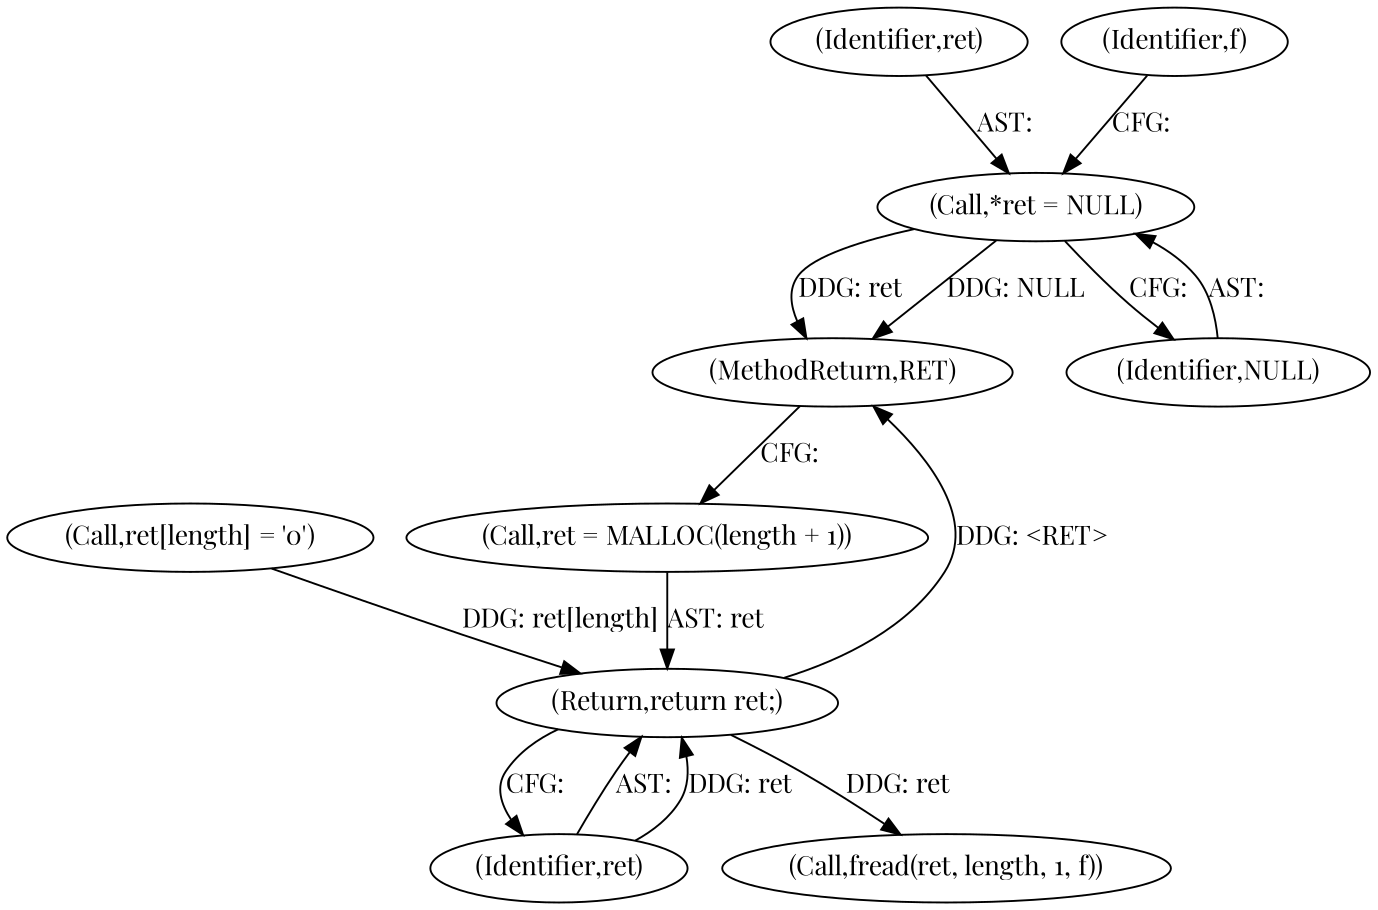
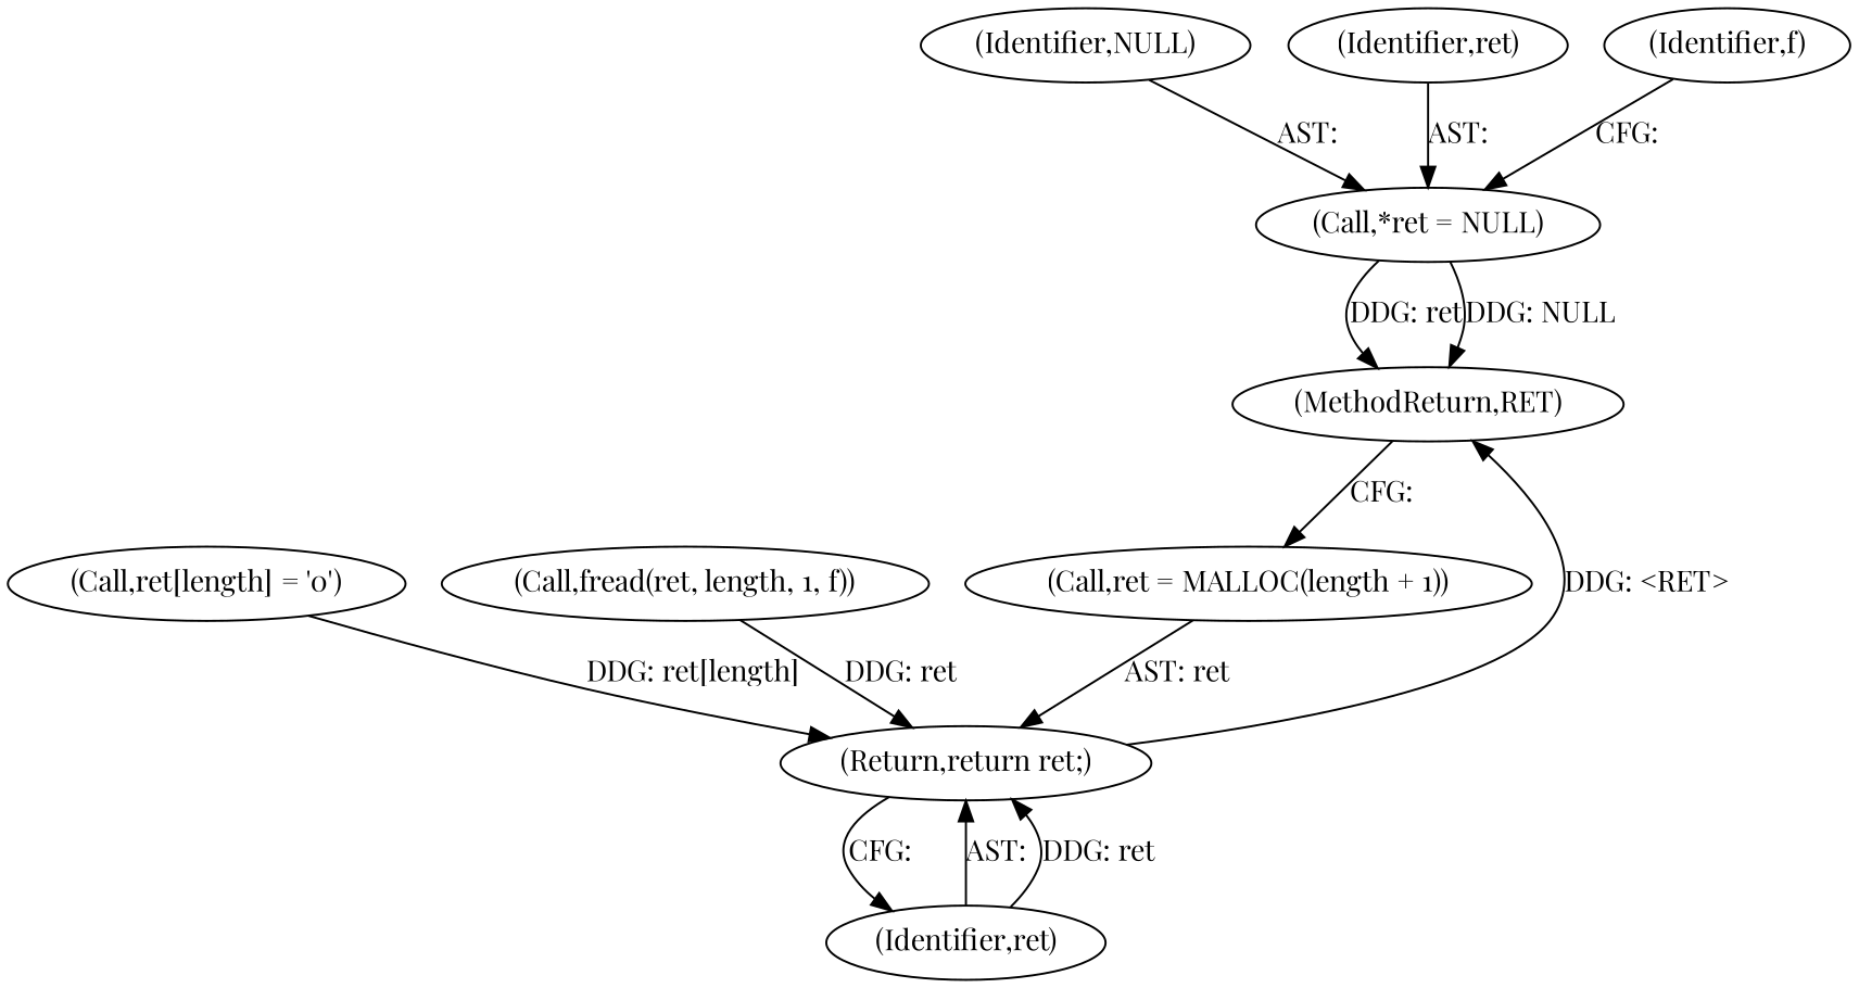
  digraph {
    fontname="Playfair Display"
    node [fontname="Playfair Display"]
    edge [fontname="Playfair Display"]
    n1 [label="(Call,*ret = NULL)"]
    n2 [label="(MethodReturn,RET)"]
    n3 [label="(Identifier,NULL)"]
    n4 [label="(Return,return ret;)"]
    n5 [label="(Identifier,ret)"]
    n6 [label="(Call,ret = MALLOC(length + 1))"]
    n7 [label="(Identifier,ret)"]
    n8 [label="(Identifier,f)"]
    n9 [label="(Call,ret[length] = '\0')"]
    n10 [label="(Call,fread(ret, length, 1, f))"]
    n1 -> n2 [label="DDG: ret"]
    n1 -> n2 [label="DDG: NULL"]
-   n1 -> n3 [label="CFG: "]
    n2 -> n6 [label="CFG: "]
    n3 -> n1 [label="AST: "]
    n4 -> n2 [label="DDG: <RET>"]
    n4 -> n5 [label="CFG: "]
    n5 -> n4 [label="AST: "]
    n5 -> n4 [label="DDG: ret"]
    n6 -> n4 [label="AST: ret"]
    n7 -> n1 [label="AST: "]
    n8 -> n1 [label="CFG: "]
    n9 -> n4 [label="DDG: ret[length]"]
-   n4 -> n10 [label="DDG: ret"]
+   n10 -> n4 [label="DDG: ret"]
  }
